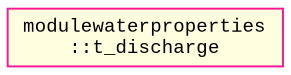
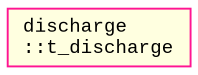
  digraph {
    rankdir=LR
    fontname="Liberation Mono"
-   n1 [color=deeppink fillcolor=lightyellow fontname="Liberation Mono" fontsize=10 height=0.2 label="modulewaterproperties\l::t_discharge" shape=record style=filled width=0.4]
+   n1 [color=deeppink fillcolor=lightyellow fontname="Liberation Mono" fontsize=10 height=0.2 label="discharge\l::t_discharge" shape=record style=filled width=0.4]
  }
